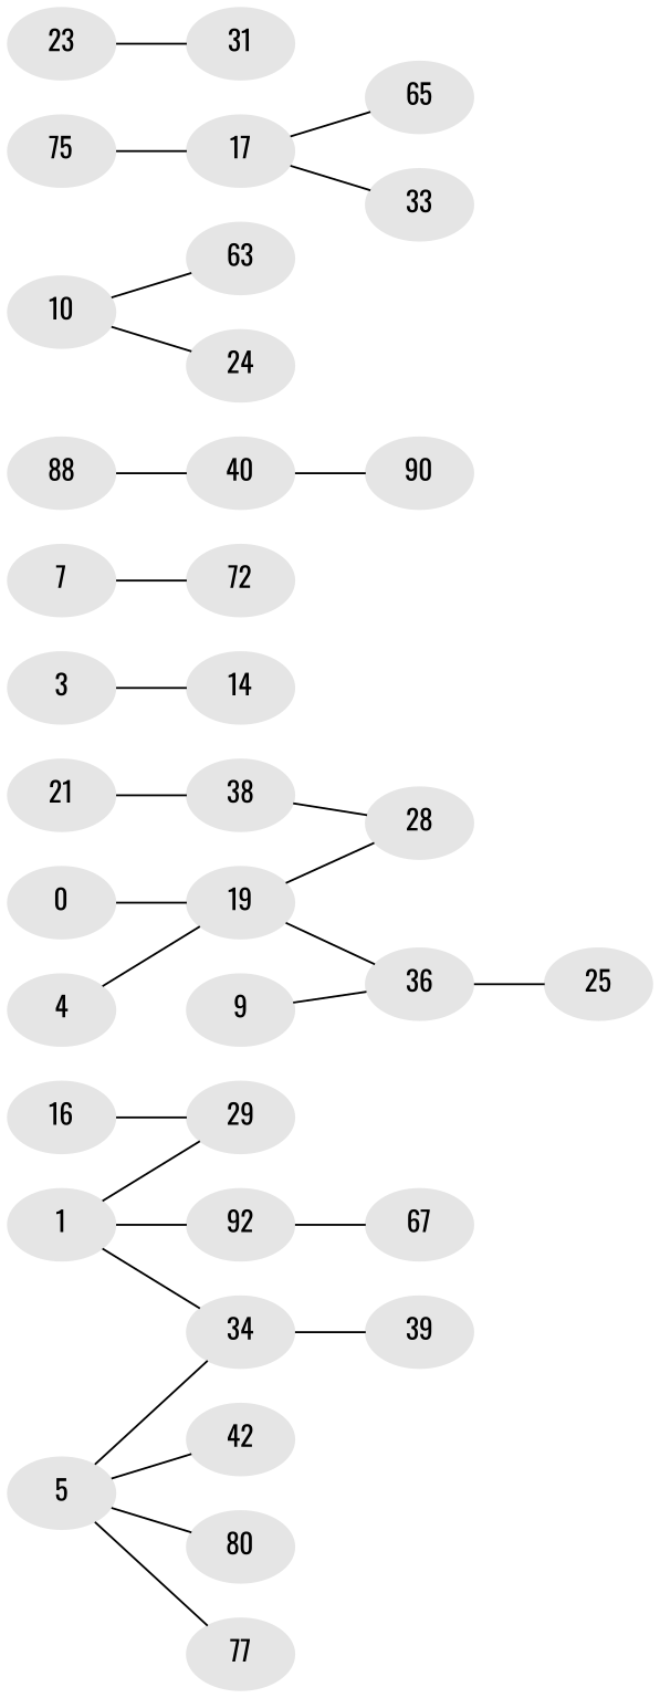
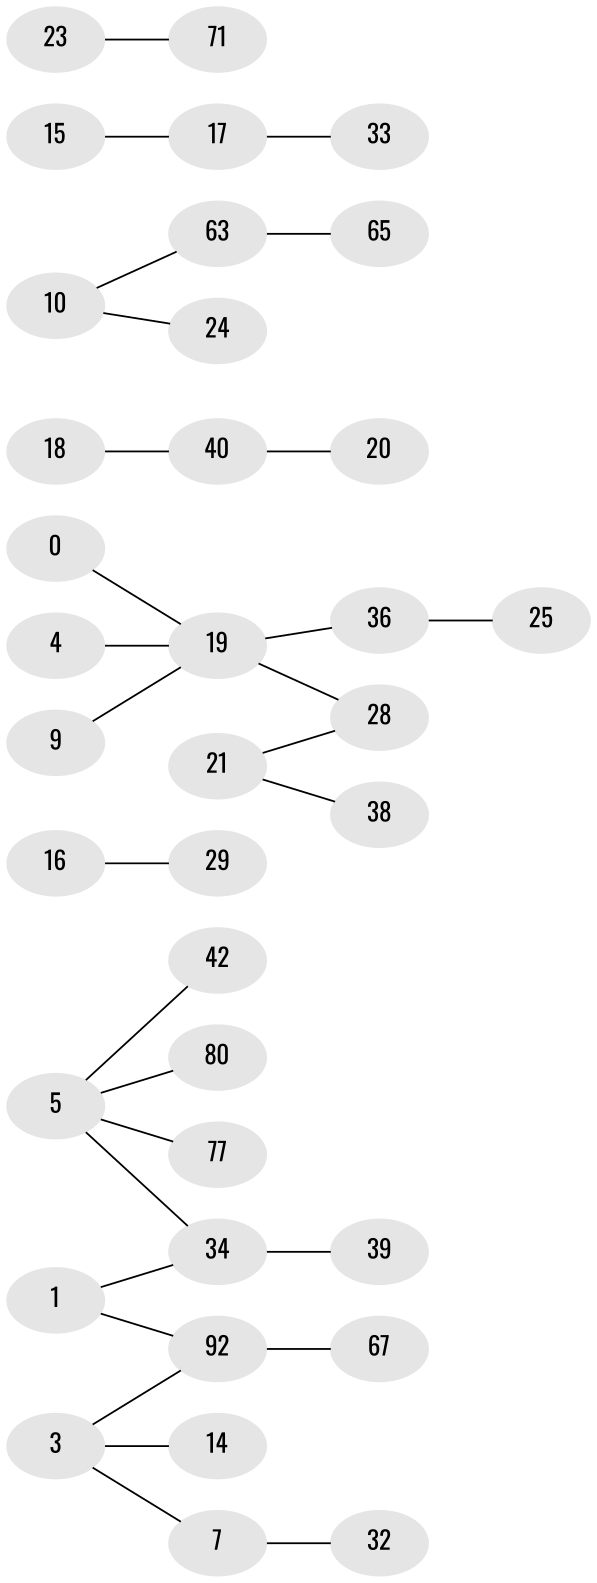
  graph {
    fontname=Oswald
    rankdir=LR
    node [color=gray90 fontname=Oswald style=filled]
    edge [fontname=Oswald weight=1.0]
    n1 [label=92]
    1
    29
    34
    n5 [label=67]
    39
    n7 [label=0]
    19
    28
    36
    3
    7
    14
-   32 [label=72]
+   32
    4
-   18 [label=88]
+   18
    40
    5
    n19 [label=42]
    n20 [label=80]
    n21 [label=77]
    9
    n23 [label=63]
    10
    24
    n26 [label=65]
    21
    38
-   15 [label=75]
+   15
    17
    33
    16
-   20 [label=90]
+   20
    23
-   31
+   31 [label=71]
    25
    n1 -- n5
    1 -- n1
-   1 -- 29
    1 -- 34
    34 -- 39
    n7 -- 19
    19 -- 28
    19 -- 36
    36 -- 25
+   3 -- n1
+   3 -- 7
    3 -- 14
    7 -- 32
    4 -- 19
    18 -- 40
    40 -- 20
    5 -- 34
    5 -- n19
    5 -- n20
    5 -- n21
-   9 -- 36
-   17 -- n26
+   9 -- 19
+   n23 -- n26
    10 -- n23
    10 -- 24
-   38 -- 28
+   21 -- 28
    21 -- 38
    15 -- 17
    17 -- 33
    16 -- 29
    23 -- 31
  }
